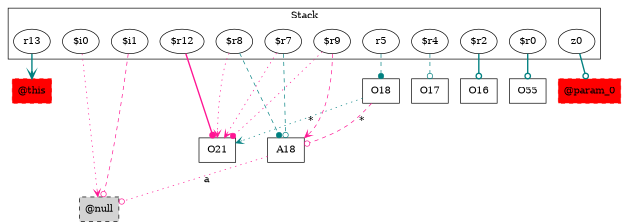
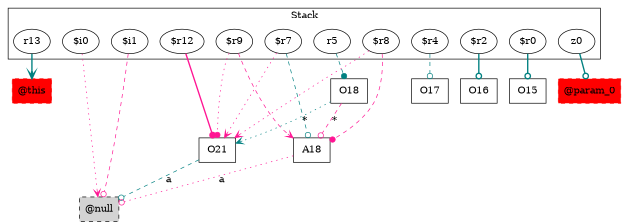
  digraph {
    rankDir=LR
    edge [arrowhead=odot color=teal style=dashed]
    r13
    "$r12"
    "$r9"
    "$i0"
    "$i1"
    "$r7"
    "$r8"
    r5
    "$r4"
    "$r2"
    "$r0"
    z0
    "@this" [color=red shape=box style="filled,dashed"]
    O21 [shape=box]
    A18 [shape=box]
    "@null" [shape=box style="filled,dashed"]
    O18 [shape=box]
    O17 [shape=box]
    O16 [shape=box]
-   O15 [shape=box label=O55]
+   O15 [shape=box]
    "@param_0" [color=red shape=box style="filled,dashed"]
    subgraph cluster_1 {
      label=Stack
      r13
      "$r12"
      "$r9"
      "$i0"
      "$i1"
      "$r7"
      "$r8"
      r5
      "$r4"
      "$r2"
      "$r0"
      z0
    }
    r13 -> "@this" [arrowhead=vee style=bold]
    "$r12" -> O21 [arrowhead=dot color=deeppink style=bold]
    "$r9" -> O21 [arrowhead=dot color=deeppink style=dotted]
    "$r9" -> A18 [arrowhead=vee color=deeppink]
    "$i0" -> "@null" [arrowhead=vee color=deeppink style=dotted]
    "$i1" -> "@null" [color=deeppink]
    "$r7" -> O21 [arrowhead=vee color=deeppink style=dotted]
    "$r7" -> A18
    "$r8" -> O21 [arrowhead=vee color=deeppink style=dotted]
-   "$r8" -> A18 [arrowhead=dot]
+   "$r8" -> A18 [arrowhead=dot color=deeppink]
    r5 -> O18 [arrowhead=dot]
    "$r4" -> O17
    "$r2" -> O16 [style=bold]
    "$r0" -> O15 [style=bold]
    z0 -> "@param_0" [style=bold]
+   O21 -> "@null" [label=a weight=0.2]
    A18 -> "@null" [color=deeppink label=a style=dotted weight=0.2]
    O18 -> O21 [arrowhead=vee label="*" style=dotted weight=0.2]
    O18 -> A18 [color=deeppink label="*" weight=0.2]
  }
